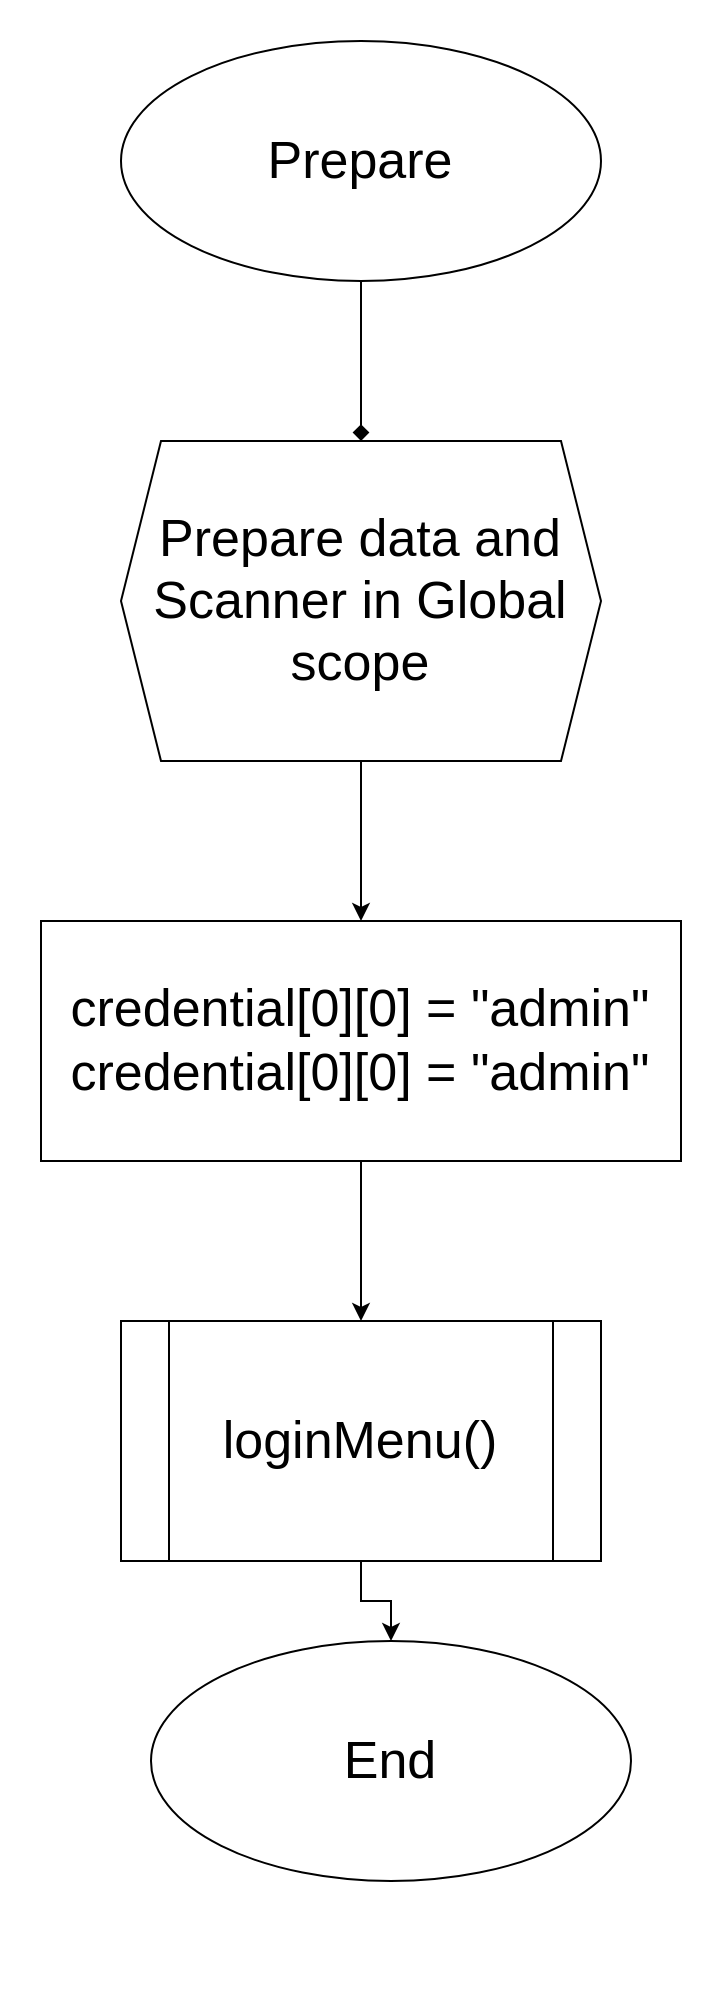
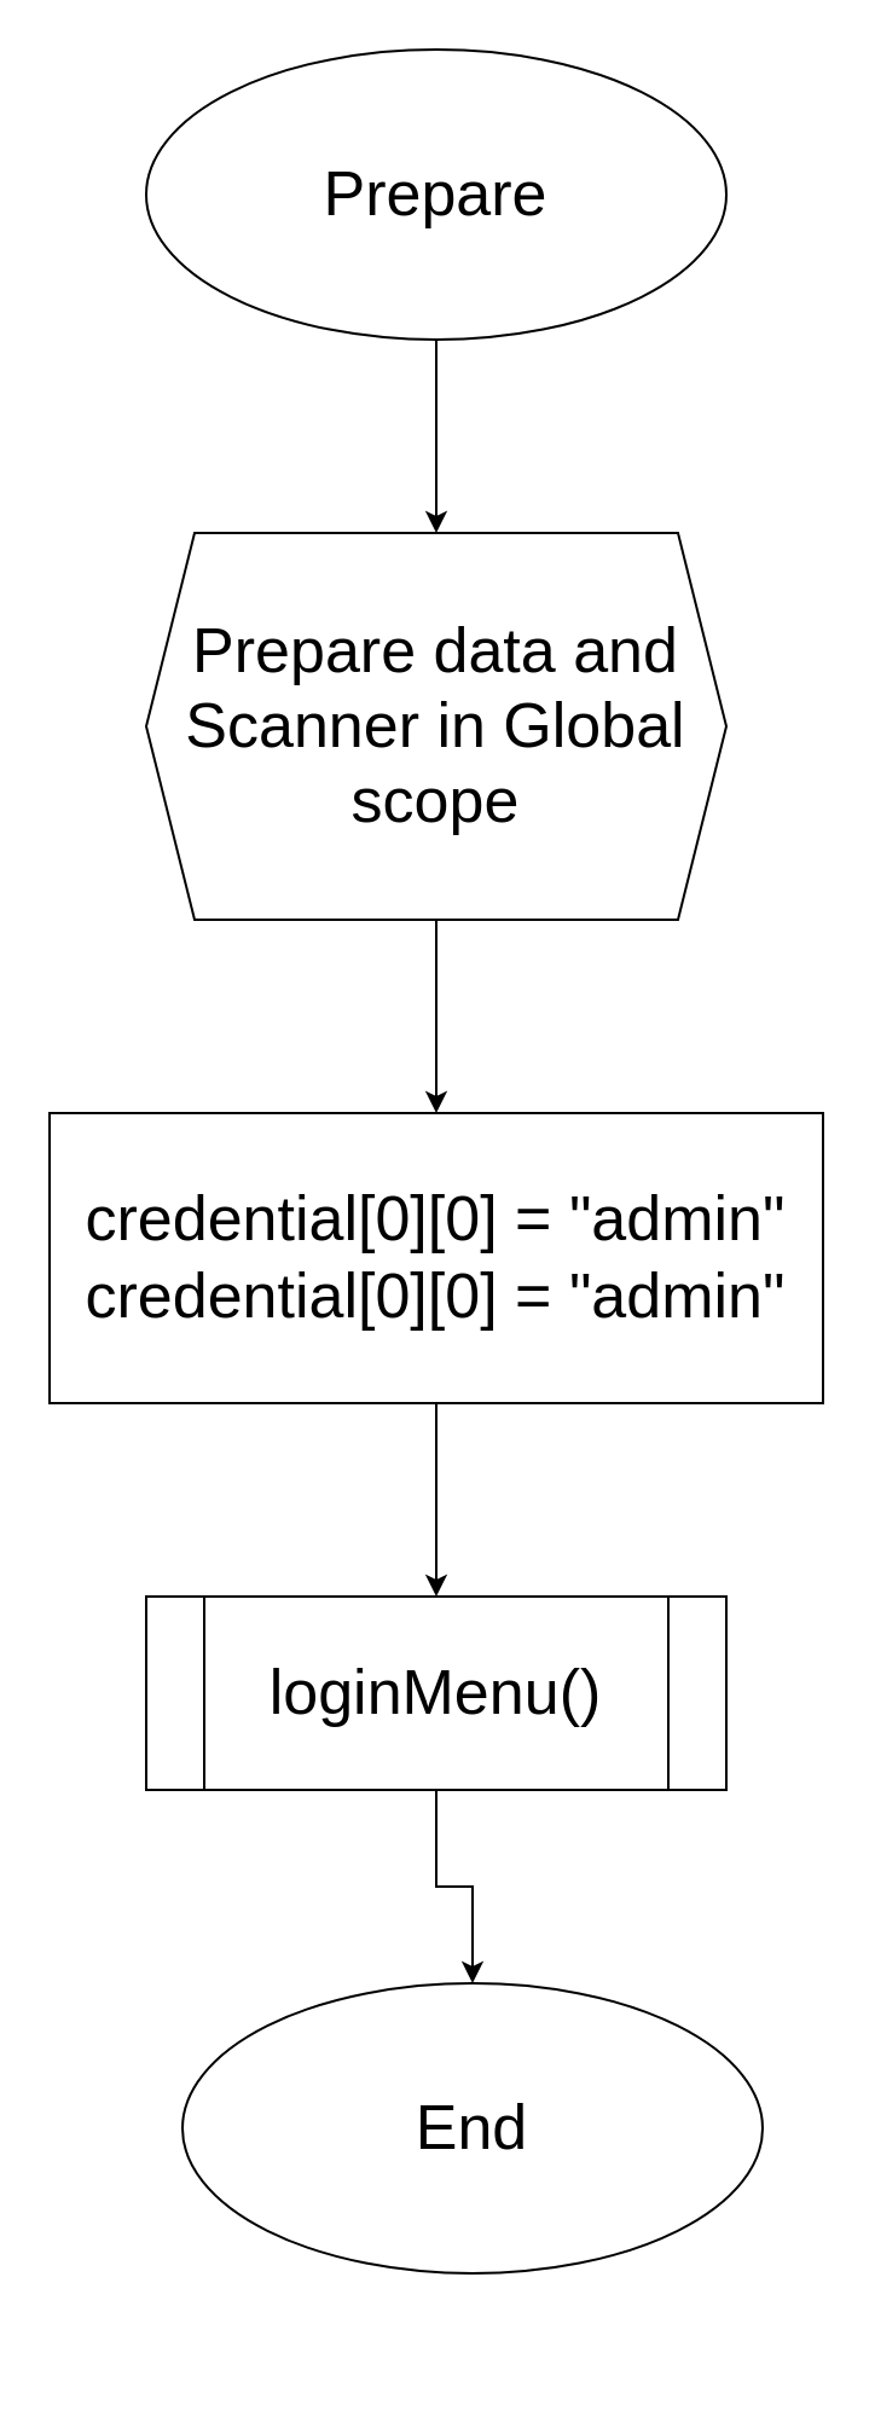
  <mxCell id="0" />
  <mxCell id="1" parent="0" />
  <mxCell id="2" value="" style="group;aspect=fixed;fontSize=26;" parent="1" vertex="1" connectable="0"><mxGeometry x="20" y="20" width="320" height="960" as="geometry" /></mxCell>
  <mxCell id="3" value="Prepare" style="ellipse;whiteSpace=wrap;html=1;fontSize=26;" parent="2" vertex="1"><mxGeometry x="40" width="240" height="120" as="geometry" /></mxCell>
  <mxCell id="4" value="Prepare data and Scanner in Global scope" style="shape=hexagon;perimeter=hexagonPerimeter2;whiteSpace=wrap;html=1;fixedSize=1;sketch=0;fontSize=26;" parent="2" vertex="1"><mxGeometry x="40" y="200" width="240" height="160" as="geometry" /></mxCell>
- <mxCell id="5" style="edgeStyle=orthogonalEdgeStyle;rounded=0;orthogonalLoop=1;jettySize=auto;html=1;entryX=0.5;entryY=0;entryDx=0;entryDy=0;fontSize=26;endArrow=diamond;" parent="2" source="3" target="4" edge="1"><mxGeometry relative="1" as="geometry" /></mxCell>
+ <mxCell id="5" style="edgeStyle=orthogonalEdgeStyle;rounded=0;orthogonalLoop=1;jettySize=auto;html=1;entryX=0.5;entryY=0;entryDx=0;entryDy=0;fontSize=26;" parent="2" source="3" target="4" edge="1"><mxGeometry relative="1" as="geometry" /></mxCell>
  <mxCell id="6" value="credential[0][0] = &quot;admin&quot;&lt;br style=&quot;font-size: 26px;&quot;&gt;credential[0][0] = &quot;admin&quot;" style="rounded=0;whiteSpace=wrap;html=1;fontSize=26;" parent="2" vertex="1"><mxGeometry y="440" width="320" height="120" as="geometry" /></mxCell>
  <mxCell id="7" style="edgeStyle=orthogonalEdgeStyle;rounded=0;orthogonalLoop=1;jettySize=auto;html=1;entryX=0.5;entryY=0;entryDx=0;entryDy=0;fontSize=26;" parent="2" source="4" target="6" edge="1"><mxGeometry relative="1" as="geometry" /></mxCell>
- <mxCell id="8" value="loginMenu()" style="shape=process;whiteSpace=wrap;html=1;backgroundOutline=1;fontSize=26;" parent="2" vertex="1"><mxGeometry x="40" y="640" width="240" height="120" as="geometry" /></mxCell>
+ <mxCell id="8" value="loginMenu()" style="shape=process;whiteSpace=wrap;html=1;backgroundOutline=1;fontSize=26;" parent="2" vertex="1"><mxGeometry x="40" y="640" width="240" height="80" as="geometry" /></mxCell>
  <mxCell id="9" style="edgeStyle=orthogonalEdgeStyle;rounded=0;orthogonalLoop=1;jettySize=auto;html=1;entryX=0.5;entryY=0;entryDx=0;entryDy=0;fontSize=26;" parent="2" source="6" target="8" edge="1"><mxGeometry relative="1" as="geometry" /></mxCell>
  <mxCell id="10" value="End" style="ellipse;whiteSpace=wrap;html=1;fontSize=26;" parent="2" vertex="1"><mxGeometry x="55" y="800" width="240" height="120" as="geometry" /></mxCell>
  <mxCell id="11" style="edgeStyle=orthogonalEdgeStyle;rounded=0;orthogonalLoop=1;jettySize=auto;html=1;entryX=0.5;entryY=0;entryDx=0;entryDy=0;fontSize=26;" parent="2" source="8" target="10" edge="1"><mxGeometry relative="1" as="geometry" /></mxCell>
